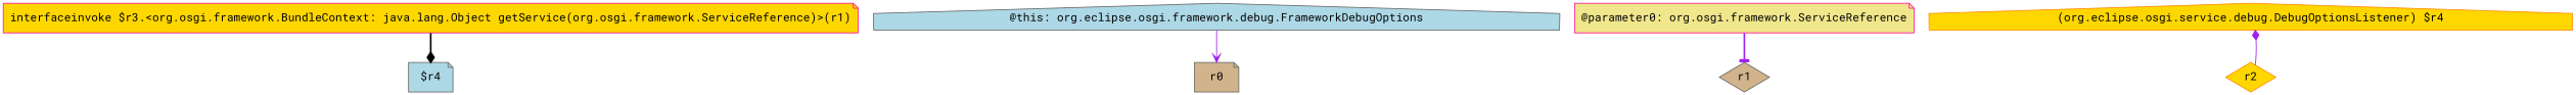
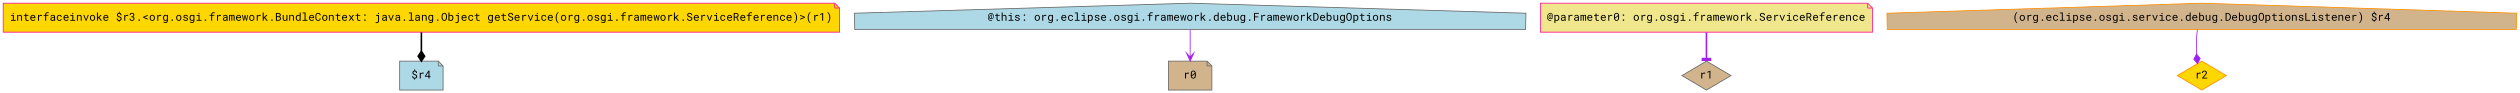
  digraph {
    fontname="Roboto Mono"
    node [color=gray40 fillcolor=tan fontname="Roboto Mono" shape=note style=filled]
    edge [arrowhead=diamond color=purple fontname="Roboto Mono" style=bold]
    n1 [color=deeppink fillcolor=gold label="interfaceinvoke $r3.<org.osgi.framework.BundleContext: java.lang.Object getService(org.osgi.framework.ServiceReference)>(r1)"]
    n2 [fillcolor=lightblue label="$r4"]
    n3 [fillcolor=lightblue label="@this: org.eclipse.osgi.framework.debug.FrameworkDebugOptions" shape=house]
    n4 [label=r0]
    n5 [color=deeppink fillcolor=khaki label="@parameter0: org.osgi.framework.ServiceReference"]
    n6 [label=r1 shape=diamond]
-   n7 [color=darkorange fillcolor=gold label="(org.eclipse.osgi.service.debug.DebugOptionsListener) $r4" shape=house]
+   n7 [color=darkorange label="(org.eclipse.osgi.service.debug.DebugOptionsListener) $r4" shape=house]
    n8 [color=darkorange fillcolor=gold label=r2 shape=diamond]
    n1 -> n2 [color=black]
    n3 -> n4 [arrowhead=vee style=solid]
    n5 -> n6 [arrowhead=tee]
-   n8 -> n7 [style=solid]
+   n7 -> n8 [style=solid]
  }
